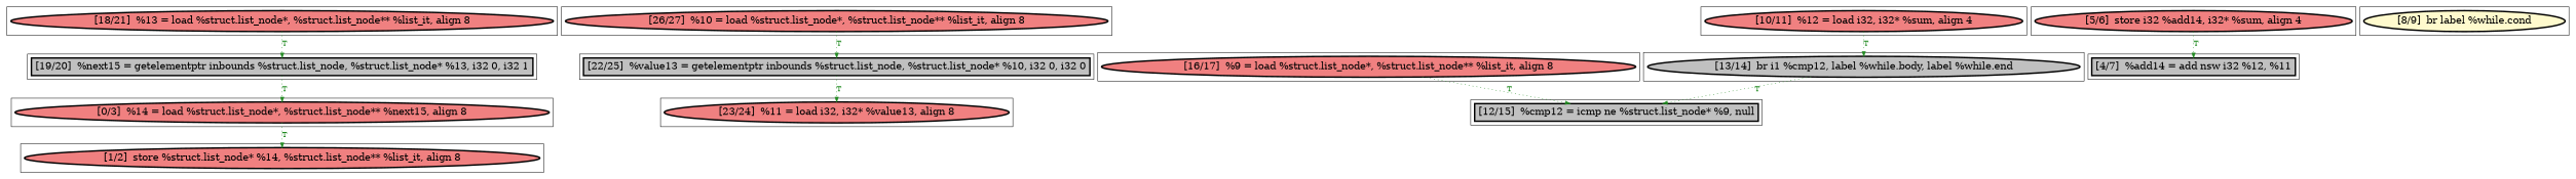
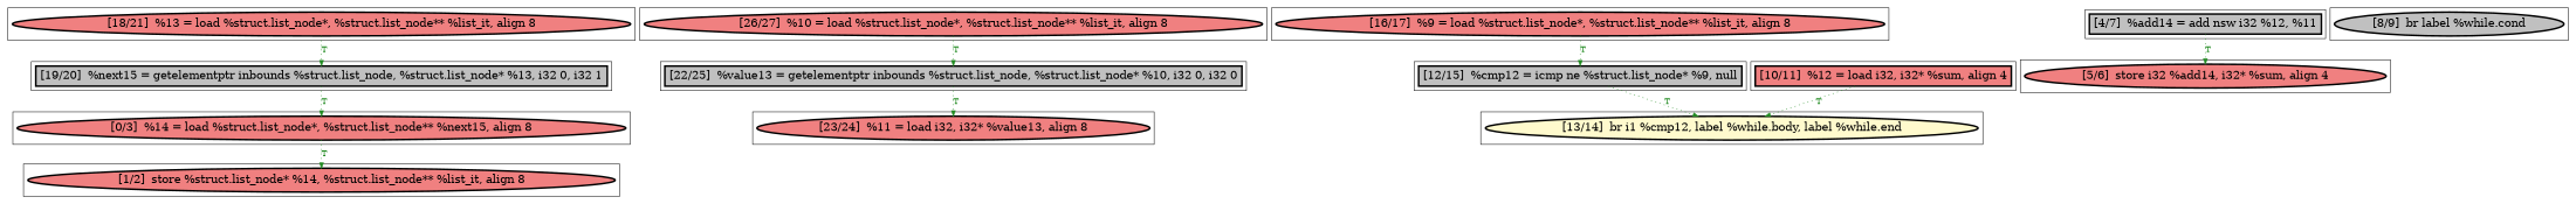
  digraph {
    node [fillcolor=lightcoral fontsize=20 penwidth=3.0 shape=ellipse style=filled]
    edge [color=forestgreen fontcolor=forestgreen style=dotted]
    n1 [label="[18/21]  %13 = load %struct.list_node*, %struct.list_node** %list_it, align 8"]
    n2 [fillcolor=grey label="[19/20]  %next15 = getelementptr inbounds %struct.list_node, %struct.list_node* %13, i32 0, i32 1" shape=rectangle]
    n3 [label="[26/27]  %10 = load %struct.list_node*, %struct.list_node** %list_it, align 8"]
    n4 [label="[16/17]  %9 = load %struct.list_node*, %struct.list_node** %list_it, align 8"]
    n5 [label="[23/24]  %11 = load i32, i32* %value13, align 8"]
    n6 [fillcolor=grey label="[12/15]  %cmp12 = icmp ne %struct.list_node* %9, null" shape=rectangle]
    n7 [label="[5/6]  store i32 %add14, i32* %sum, align 4"]
    n8 [label="[0/3]  %14 = load %struct.list_node*, %struct.list_node** %next15, align 8"]
    n9 [fillcolor=grey label="[22/25]  %value13 = getelementptr inbounds %struct.list_node, %struct.list_node* %10, i32 0, i32 0" shape=rectangle]
-   n10 [fillcolor=grey label="[13/14]  br i1 %cmp12, label %while.body, label %while.end"]
+   n10 [fillcolor=lemonchiffon label="[13/14]  br i1 %cmp12, label %while.body, label %while.end"]
    n11 [fillcolor=grey label="[4/7]  %add14 = add nsw i32 %12, %11" shape=rectangle]
-   n12 [fillcolor=lemonchiffon label="[8/9]  br label %while.cond"]
-   n13 [label="[10/11]  %12 = load i32, i32* %sum, align 4"]
+   n12 [fillcolor=grey label="[8/9]  br label %while.cond"]
+   n13 [label="[10/11]  %12 = load i32, i32* %sum, align 4" shape=box]
    n14 [label="[1/2]  store %struct.list_node* %14, %struct.list_node** %list_it, align 8"]
    subgraph cluster_1 {
      n1
    }
    subgraph cluster_2 {
      n2
    }
    subgraph cluster_3 {
      n3
    }
    subgraph cluster_4 {
      n4
    }
    subgraph cluster_5 {
      n5
    }
    subgraph cluster_6 {
      n6
    }
    subgraph cluster_7 {
      n7
    }
    subgraph cluster_8 {
      n8
    }
    subgraph cluster_9 {
      n9
    }
    subgraph cluster_10 {
      n10
    }
    subgraph cluster_11 {
      n11
    }
    subgraph cluster_12 {
      n12
    }
    subgraph cluster_13 {
      n13
    }
    subgraph cluster_14 {
      n14
    }
    n1 -> n2 [label=T]
    n2 -> n8 [label=T]
    n3 -> n9 [label=T]
    n4 -> n6 [label=T]
-   n10 -> n6 [label=T]
+   n6 -> n10 [label=T]
    n8 -> n14 [label=T]
    n9 -> n5 [label=T]
-   n7 -> n11 [label=T]
+   n11 -> n7 [label=T]
    n13 -> n10 [label=T]
  }
